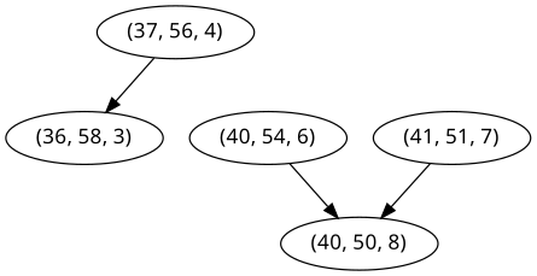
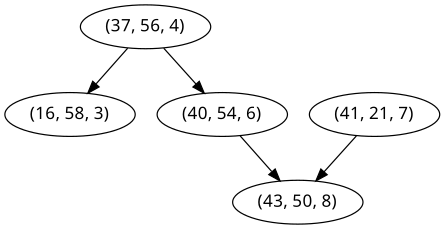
  digraph {
    fontname="Noto Sans"
    node [fontname="Noto Sans"]
    edge [fontname="Noto Sans"]
    "(37, 56, 4)"
-   "(36, 58, 3)"
+   "(36, 58, 3)" [label="(16, 58, 3)"]
    "(40, 54, 6)"
-   "(43, 50, 8)" [label="(40, 50, 8)"]
-   "(41, 51, 7)"
+   "(43, 50, 8)"
+   "(41, 51, 7)" [label="(41, 21, 7)"]
    "(37, 56, 4)" -> "(36, 58, 3)"
+   "(37, 56, 4)" -> "(40, 54, 6)"
    "(40, 54, 6)" -> "(43, 50, 8)"
    "(41, 51, 7)" -> "(43, 50, 8)"
  }
